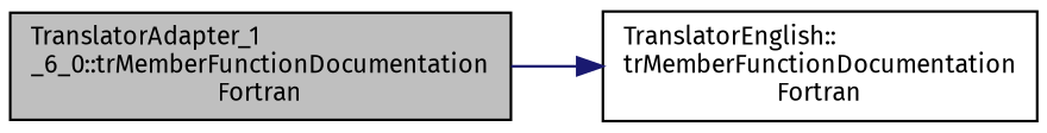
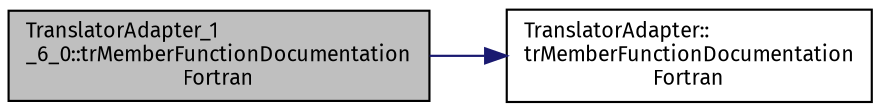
  digraph {
    rankdir=LR
    fontname="Fira Sans"
    node [color=black fontname="Fira Sans" fontsize=10 shape=record style=filled]
    n1 [fillcolor=grey75 fontcolor=black height=0.2 label="TranslatorAdapter_1\l_6_0::trMemberFunctionDocumentation\lFortran" width=0.4]
-   n2 [fillcolor=white height=0.2 label="TranslatorEnglish::\ltrMemberFunctionDocumentation\lFortran" width=0.4]
+   n2 [fillcolor=white height=0.2 label="TranslatorAdapter::\ltrMemberFunctionDocumentation\lFortran" width=0.4]
    n1 -> n2 [color=midnightblue fontname="Fira Sans" fontsize=10 labelfontname=Helvetica labelfontsize=10 style=solid]
  }
